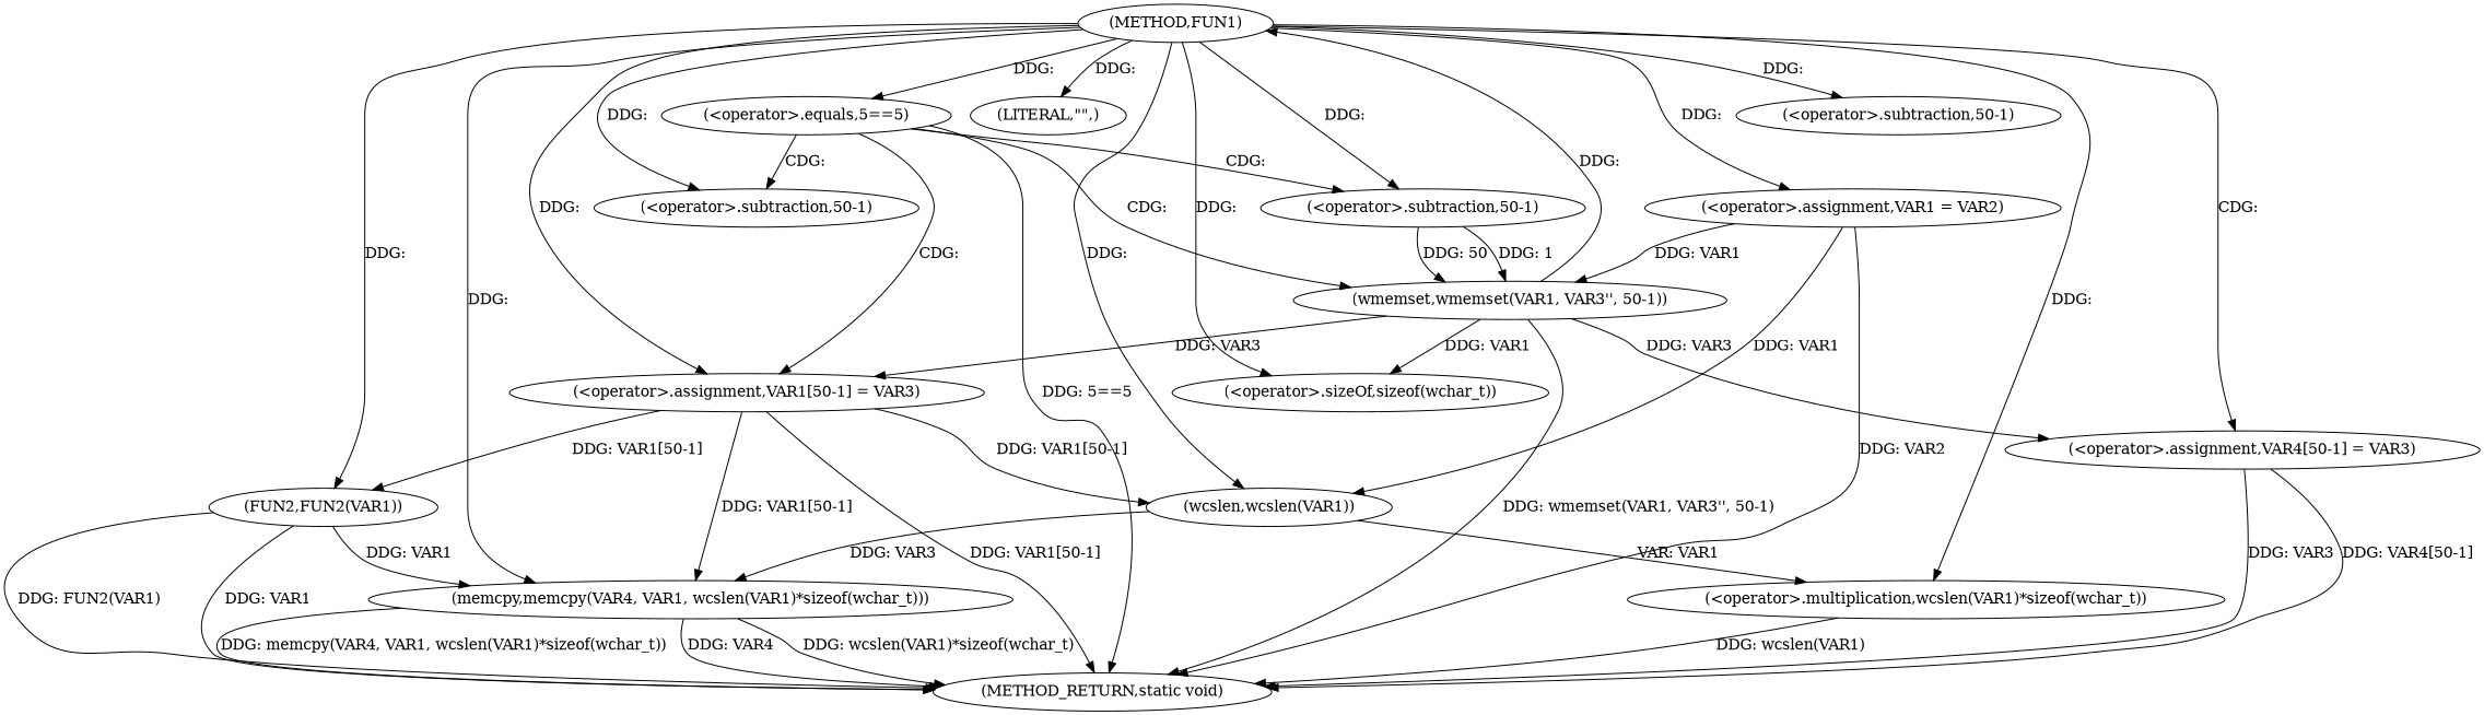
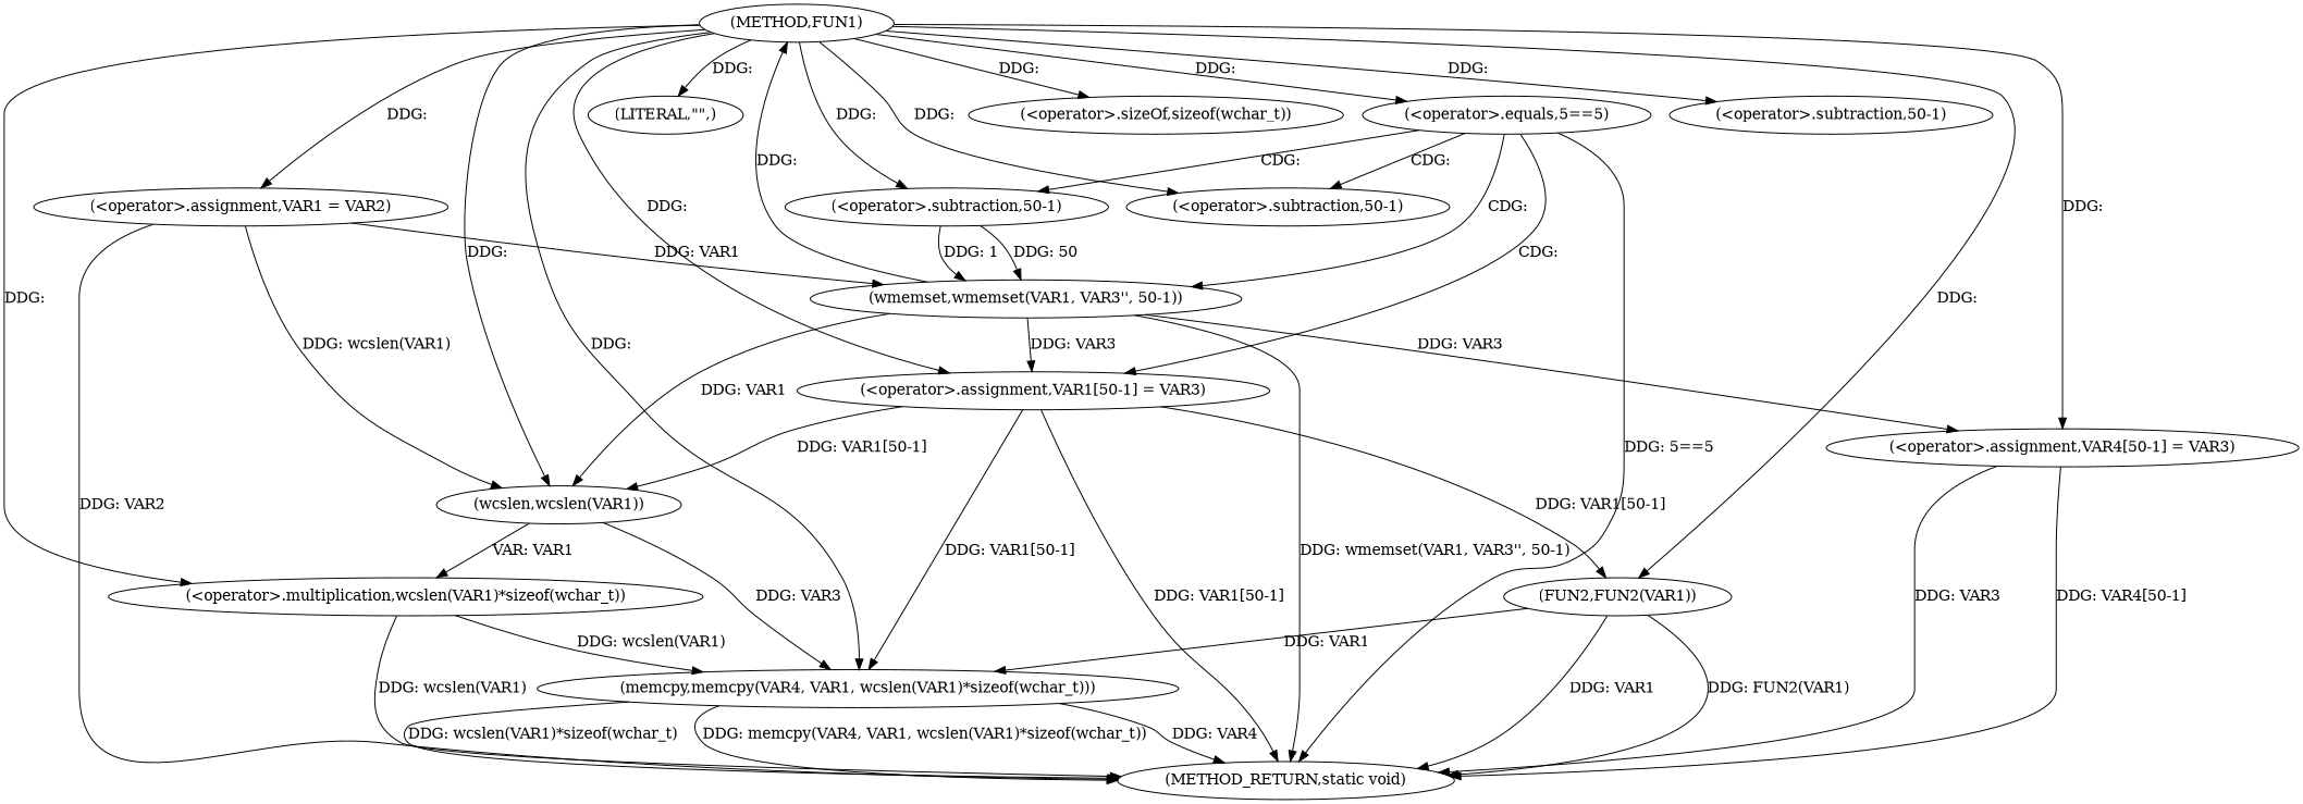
  digraph {
    n1 [label="(METHOD,FUN1)"]
    n2 [label="(<operator>.assignment,VAR1 = VAR2)"]
    n3 [label="(<operator>.equals,5==5)"]
    n4 [label="(<operator>.subtraction,50-1)"]
    n5 [label="(<operator>.assignment,VAR1[50-1] = VAR3)"]
    n6 [label="(<operator>.subtraction,50-1)"]
    n7 [label="(LITERAL,\"\",)"]
    n8 [label="(memcpy,memcpy(VAR4, VAR1, wcslen(VAR1)*sizeof(wchar_t)))"]
    n9 [label="(<operator>.multiplication,wcslen(VAR1)*sizeof(wchar_t))"]
    n10 [label="(wcslen,wcslen(VAR1))"]
    n11 [label="(<operator>.sizeOf,sizeof(wchar_t))"]
    n12 [label="(<operator>.assignment,VAR4[50-1] = VAR3)"]
    n13 [label="(<operator>.subtraction,50-1)"]
    n14 [label="(FUN2,FUN2(VAR1))"]
    n15 [label="(wmemset,wmemset(VAR1, VAR3'', 50-1))"]
    n16 [label="(METHOD_RETURN,static void)"]
    n1 -> n2 [label="DDG: "]
    n1 -> n3 [label="DDG: "]
    n1 -> n4 [label="DDG: "]
    n1 -> n5 [label="DDG: "]
    n1 -> n6 [label="DDG: "]
    n1 -> n7 [label="DDG: "]
    n1 -> n8 [label="DDG: "]
    n1 -> n9 [label="DDG: "]
    n1 -> n10 [label="DDG: "]
    n1 -> n11 [label="DDG: "]
-   n1 -> n12 [label="CDG: "]
+   n1 -> n12 [label="DDG: "]
    n1 -> n13 [label="DDG: "]
    n1 -> n14 [label="DDG: "]
-   n2 -> n10 [label="DDG: VAR1"]
+   n2 -> n10 [label="DDG: wcslen(VAR1)"]
    n2 -> n15 [label="DDG: VAR1"]
    n2 -> n16 [label="DDG: VAR2"]
    n3 -> n4 [label="CDG: "]
    n3 -> n5 [label="CDG: "]
    n3 -> n6 [label="CDG: "]
    n3 -> n15 [label="CDG: "]
    n3 -> n16 [label="DDG: 5==5"]
    n4 -> n15 [label="DDG: 50"]
    n4 -> n15 [label="DDG: 1"]
    n5 -> n8 [label="DDG: VAR1[50-1]"]
    n5 -> n10 [label="DDG: VAR1[50-1]"]
    n5 -> n14 [label="DDG: VAR1[50-1]"]
    n5 -> n16 [label="DDG: VAR1[50-1]"]
    n8 -> n16 [label="DDG: wcslen(VAR1)*sizeof(wchar_t)"]
    n8 -> n16 [label="DDG: memcpy(VAR4, VAR1, wcslen(VAR1)*sizeof(wchar_t))"]
    n8 -> n16 [label="DDG: VAR4"]
+   n9 -> n8 [label="DDG: wcslen(VAR1)"]
    n9 -> n16 [label="DDG: wcslen(VAR1)"]
    n10 -> n8 [label="DDG: VAR3"]
    n10 -> n9 [label="VAR: VAR1"]
    n12 -> n16 [label="DDG: VAR3"]
    n12 -> n16 [label="DDG: VAR4[50-1]"]
    n14 -> n8 [label="DDG: VAR1"]
    n14 -> n16 [label="DDG: FUN2(VAR1)"]
    n14 -> n16 [label="DDG: VAR1"]
    n15 -> n1 [label="DDG: "]
    n15 -> n5 [label="DDG: VAR3"]
-   n15 -> n11 [label="DDG: VAR1"]
+   n15 -> n10 [label="DDG: VAR1"]
    n15 -> n12 [label="DDG: VAR3"]
    n15 -> n16 [label="DDG: wmemset(VAR1, VAR3'', 50-1)"]
  }
